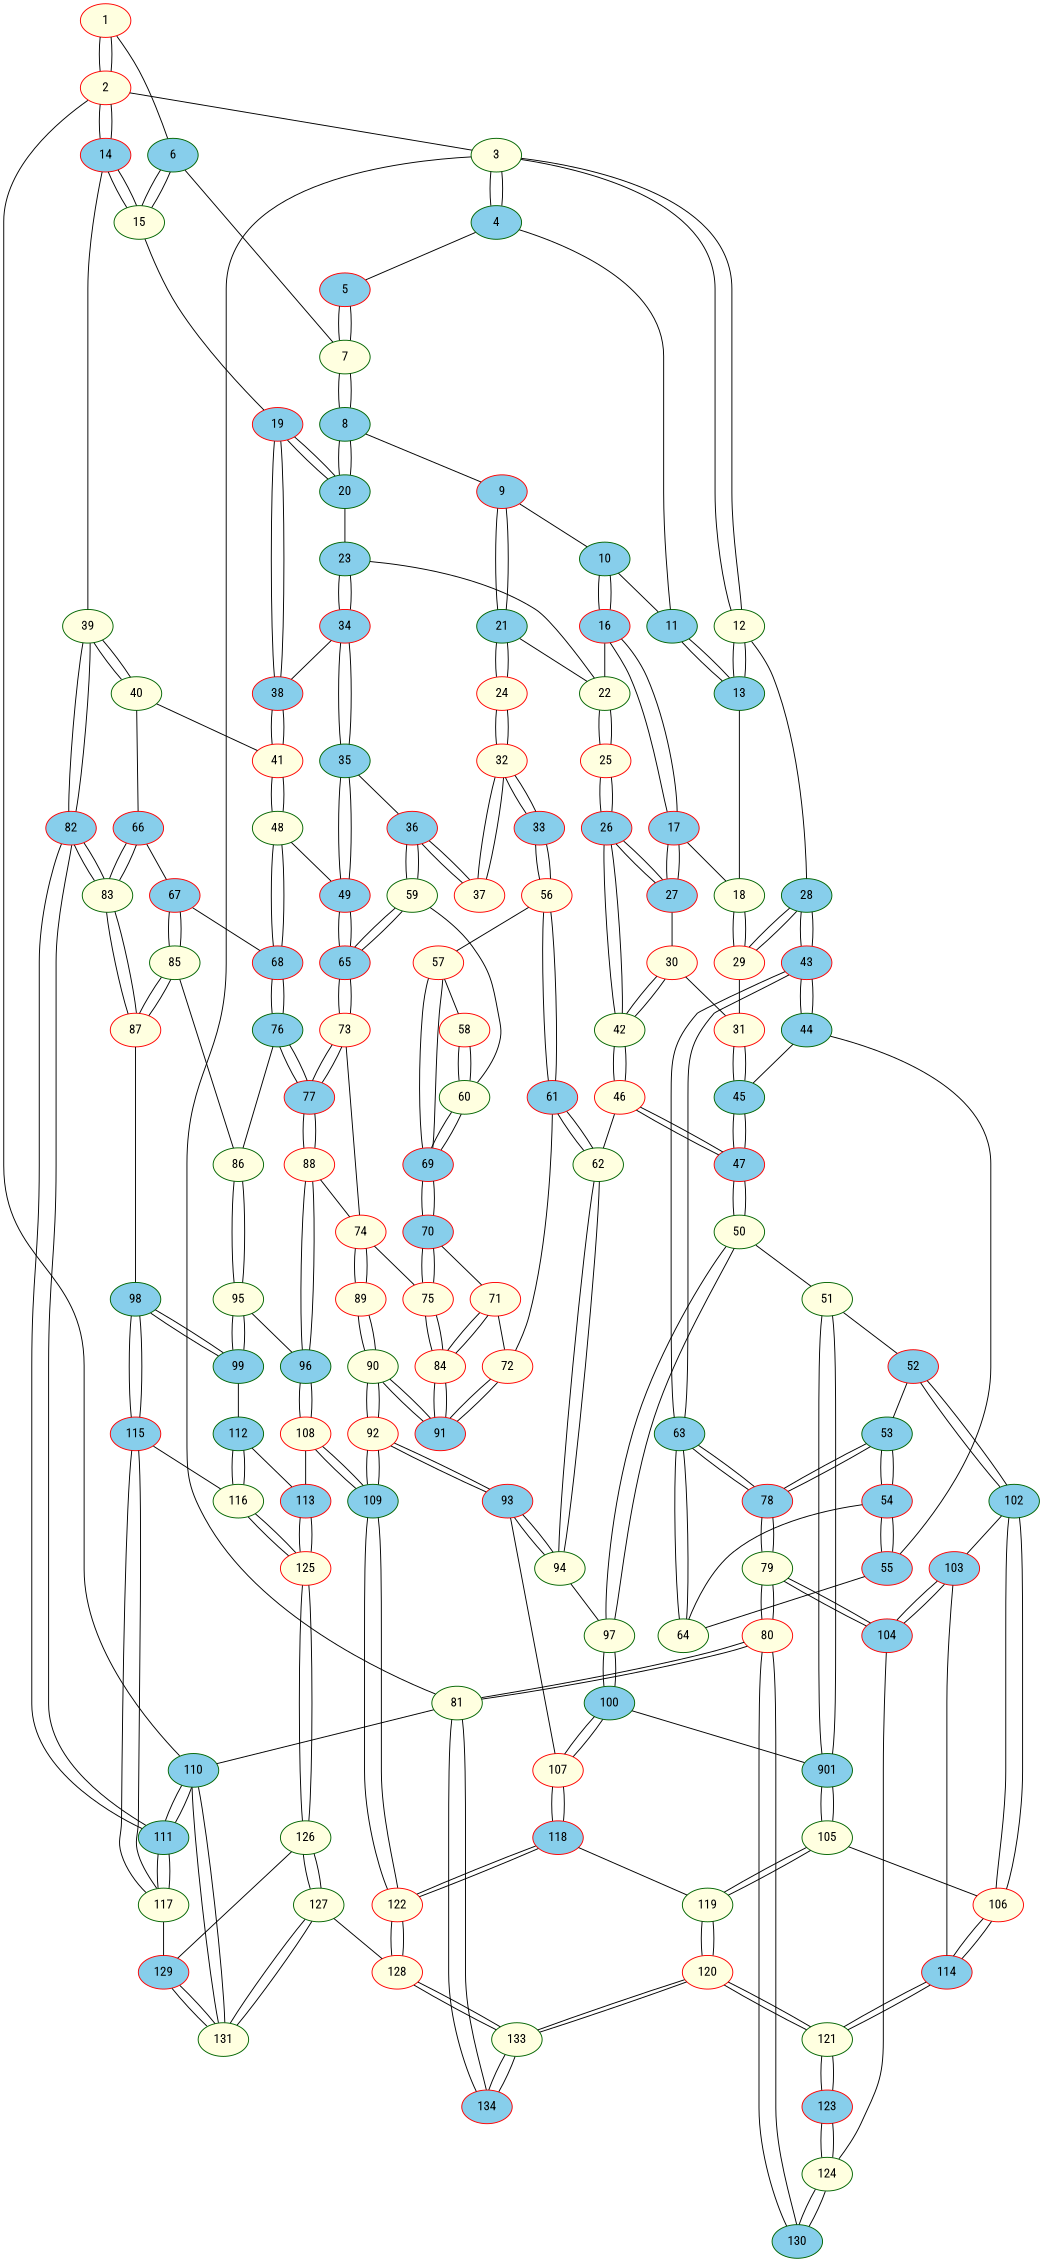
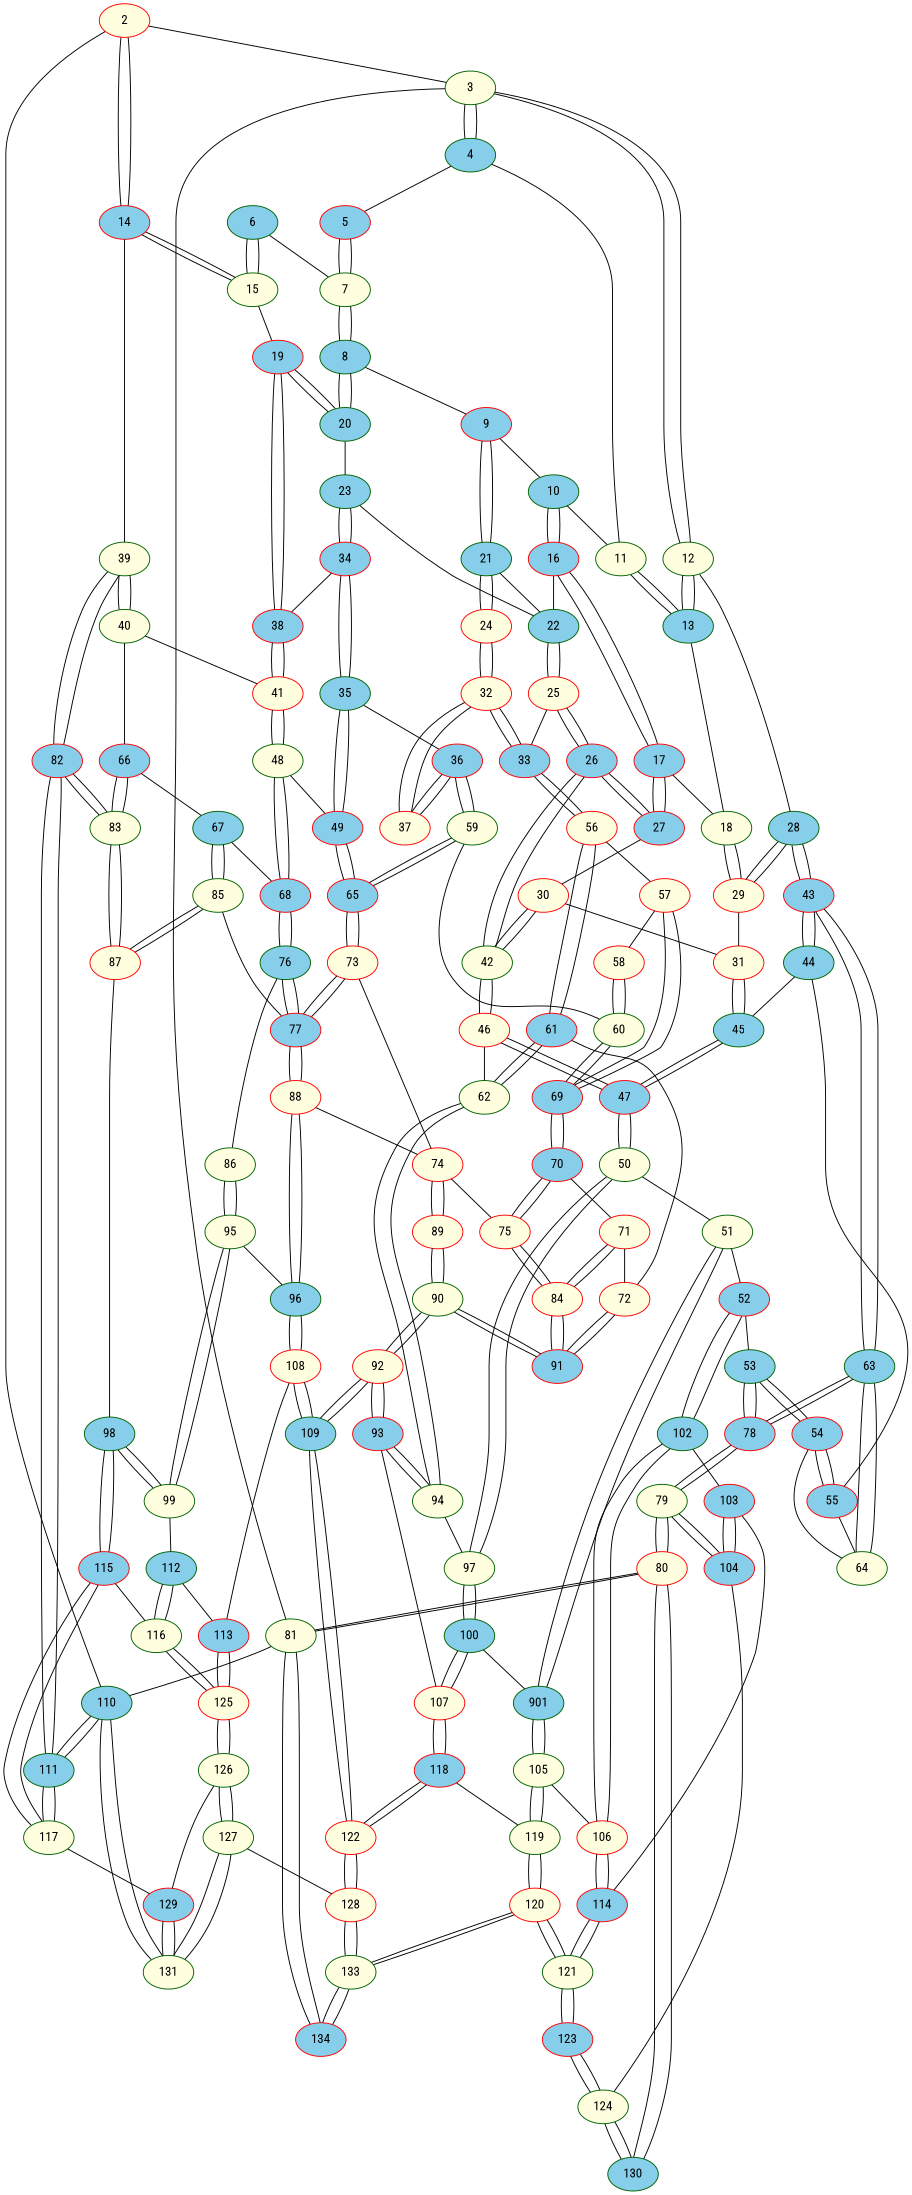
  graph {
    fontname="Roboto Condensed"
    node [color=red fillcolor=lightyellow fontname="Roboto Condensed" style=filled]
    edge [fontname="Roboto Condensed"]
-   1
    2
    6 [color=darkgreen fillcolor=skyblue]
    3 [color=darkgreen]
    14 [fillcolor=skyblue]
    110 [color=darkgreen fillcolor=skyblue]
    7 [color=darkgreen]
    15 [color=darkgreen]
    4 [color=darkgreen fillcolor=skyblue]
    12 [color=darkgreen]
    81 [color=darkgreen]
    39 [color=darkgreen]
    111 [color=darkgreen fillcolor=skyblue]
    131 [color=darkgreen]
    5 [fillcolor=skyblue]
-   11 [color=darkgreen fillcolor=skyblue]
+   11 [color=darkgreen]
    13 [color=darkgreen fillcolor=skyblue]
    28 [color=darkgreen fillcolor=skyblue]
    134 [fillcolor=skyblue]
    8 [color=darkgreen fillcolor=skyblue]
    19 [fillcolor=skyblue]
    9 [fillcolor=skyblue]
    20 [color=darkgreen fillcolor=skyblue]
    10 [color=darkgreen fillcolor=skyblue]
    21 [color=darkgreen fillcolor=skyblue]
    23 [color=darkgreen fillcolor=skyblue]
    16 [fillcolor=skyblue]
-   22 [color=darkgreen]
+   22 [color=darkgreen fillcolor=skyblue]
    24
    17 [fillcolor=skyblue]
    18 [color=darkgreen]
    29
    43 [fillcolor=skyblue]
    40 [color=darkgreen]
    82 [fillcolor=skyblue]
    38 [fillcolor=skyblue]
    27 [fillcolor=skyblue]
    25
    30
    31
    41
    34 [fillcolor=skyblue]
    32
    26 [fillcolor=skyblue]
    33 [fillcolor=skyblue]
    35 [color=darkgreen fillcolor=skyblue]
    37
    42 [color=darkgreen]
    56
    46
    44 [color=darkgreen fillcolor=skyblue]
    63 [color=darkgreen fillcolor=skyblue]
    45 [color=darkgreen fillcolor=skyblue]
    47 [fillcolor=skyblue]
    57
    61 [fillcolor=skyblue]
    36 [fillcolor=skyblue]
    49 [fillcolor=skyblue]
    59 [color=darkgreen]
    65 [fillcolor=skyblue]
    60 [color=darkgreen]
    48 [color=darkgreen]
    66 [fillcolor=skyblue]
    83 [color=darkgreen]
-   67 [fillcolor=skyblue]
+   67 [color=darkgreen fillcolor=skyblue]
    68 [fillcolor=skyblue]
    62 [color=darkgreen]
    55 [fillcolor=skyblue]
    78 [fillcolor=skyblue]
    64 [color=darkgreen]
    50 [color=darkgreen]
    94 [color=darkgreen]
    51 [color=darkgreen]
    97 [color=darkgreen]
    76 [color=darkgreen fillcolor=skyblue]
    73
    52 [fillcolor=skyblue]
    n78 [color=darkgreen fillcolor=skyblue label=901]
    100 [color=darkgreen fillcolor=skyblue]
    53 [color=darkgreen fillcolor=skyblue]
    102 [color=darkgreen fillcolor=skyblue]
    105 [color=darkgreen]
    54 [fillcolor=skyblue]
    103 [fillcolor=skyblue]
    106
    79 [color=darkgreen]
    58
    69 [fillcolor=skyblue]
    72
    70 [fillcolor=skyblue]
    91 [fillcolor=skyblue]
    74
    77 [fillcolor=skyblue]
    85 [color=darkgreen]
    87
    86 [color=darkgreen]
    71
    75
    84
    89
    88
    90 [color=darkgreen]
    95 [color=darkgreen]
    96 [color=darkgreen fillcolor=skyblue]
    80
    104 [fillcolor=skyblue]
    130 [color=darkgreen fillcolor=skyblue]
    124 [color=darkgreen]
    117 [color=darkgreen]
    98 [color=darkgreen fillcolor=skyblue]
-   99 [color=darkgreen fillcolor=skyblue]
+   99 [color=darkgreen]
    115 [fillcolor=skyblue]
    108
    92
    93 [fillcolor=skyblue]
    109 [color=darkgreen fillcolor=skyblue]
    107
    122
    118 [fillcolor=skyblue]
    112 [color=darkgreen fillcolor=skyblue]
    113 [fillcolor=skyblue]
    116 [color=darkgreen]
    119 [color=darkgreen]
    114 [fillcolor=skyblue]
    121 [color=darkgreen]
    120
    125
    128
    129 [fillcolor=skyblue]
    126 [color=darkgreen]
    123 [fillcolor=skyblue]
    133 [color=darkgreen]
    127 [color=darkgreen]
-   1 -- 2
-   1 -- 2
-   1 -- 6
    2 -- 3
    2 -- 14
    2 -- 14
    2 -- 110
    6 -- 7
    6 -- 15
    6 -- 15
    3 -- 4
    3 -- 4
    3 -- 12
    3 -- 12
    3 -- 81
    14 -- 15
    14 -- 15
    14 -- 39
    110 -- 111
    110 -- 111
    110 -- 131
    110 -- 131
    7 -- 8
    7 -- 8
    15 -- 19
    4 -- 5
    4 -- 11
    12 -- 13
    12 -- 13
    12 -- 28
    81 -- 110
    81 -- 134
    81 -- 134
    39 -- 40
    39 -- 40
    39 -- 82
    39 -- 82
    111 -- 117
    111 -- 117
    5 -- 7
    5 -- 7
    11 -- 13
    11 -- 13
    13 -- 18
    28 -- 29
    28 -- 29
    28 -- 43
    28 -- 43
    8 -- 9
    8 -- 20
    8 -- 20
    19 -- 20
    19 -- 20
    19 -- 38
    19 -- 38
    9 -- 10
    9 -- 21
    9 -- 21
    20 -- 23
    10 -- 11
    10 -- 16
    10 -- 16
    21 -- 22
    21 -- 24
    21 -- 24
    23 -- 22
    23 -- 34
    23 -- 34
    16 -- 22
    16 -- 17
    16 -- 17
    22 -- 25
    22 -- 25
    24 -- 32
    24 -- 32
    17 -- 18
    17 -- 27
    17 -- 27
    18 -- 29
    18 -- 29
    29 -- 31
    43 -- 44
    43 -- 44
    43 -- 63
    43 -- 63
    40 -- 41
    40 -- 66
    82 -- 111
    82 -- 111
    82 -- 83
    82 -- 83
    38 -- 41
    38 -- 41
    27 -- 30
    25 -- 26
    25 -- 26
+   25 -- 33
    30 -- 31
    30 -- 42
    30 -- 42
    31 -- 45
    31 -- 45
    41 -- 48
    41 -- 48
    34 -- 38
    34 -- 35
    34 -- 35
    32 -- 33
    32 -- 33
    32 -- 37
    32 -- 37
    26 -- 27
    26 -- 27
    26 -- 42
    26 -- 42
    33 -- 56
    33 -- 56
    35 -- 36
    35 -- 49
    35 -- 49
    42 -- 46
    42 -- 46
    56 -- 57
    56 -- 61
    56 -- 61
    46 -- 47
    46 -- 47
    46 -- 62
    44 -- 45
    44 -- 55
    63 -- 78
    63 -- 78
    63 -- 64
    63 -- 64
    45 -- 47
    45 -- 47
    47 -- 50
    47 -- 50
    57 -- 58
    57 -- 69
    57 -- 69
    61 -- 62
    61 -- 62
    61 -- 72
    36 -- 37
    36 -- 37
    36 -- 59
    36 -- 59
    49 -- 65
    49 -- 65
    59 -- 65
    59 -- 65
    59 -- 60
    65 -- 73
    65 -- 73
    60 -- 69
    60 -- 69
    48 -- 49
    48 -- 68
    48 -- 68
    66 -- 83
    66 -- 83
    66 -- 67
    83 -- 87
    83 -- 87
    67 -- 68
    67 -- 85
    67 -- 85
    68 -- 76
    68 -- 76
    62 -- 94
    62 -- 94
    55 -- 64
    78 -- 79
    78 -- 79
    50 -- 51
    50 -- 97
    50 -- 97
    94 -- 97
    51 -- 52
    51 -- n78
    51 -- n78
    97 -- 100
    97 -- 100
    76 -- 77
    76 -- 77
    76 -- 86
    73 -- 74
    73 -- 77
    73 -- 77
    52 -- 53
    52 -- 102
    52 -- 102
    n78 -- 105
    n78 -- 105
    100 -- n78
    100 -- 107
    100 -- 107
    53 -- 78
    53 -- 78
    53 -- 54
    53 -- 54
    102 -- 103
    102 -- 106
    102 -- 106
    105 -- 106
    105 -- 119
    105 -- 119
    54 -- 55
    54 -- 55
    54 -- 64
    103 -- 104
    103 -- 104
    103 -- 114
    106 -- 114
    106 -- 114
    79 -- 80
    79 -- 80
    79 -- 104
    79 -- 104
    58 -- 60
    58 -- 60
    69 -- 70
    69 -- 70
    72 -- 91
    72 -- 91
    70 -- 71
    70 -- 75
    70 -- 75
    74 -- 75
    74 -- 89
    74 -- 89
    77 -- 88
    77 -- 88
    85 -- 87
    85 -- 87
-   85 -- 86
+   85 -- 77
    87 -- 98
    86 -- 95
    86 -- 95
    71 -- 72
    71 -- 84
    71 -- 84
    75 -- 84
    75 -- 84
    84 -- 91
    84 -- 91
    89 -- 90
    89 -- 90
    88 -- 74
    88 -- 96
    88 -- 96
    90 -- 91
    90 -- 91
    90 -- 92
    90 -- 92
    95 -- 96
    95 -- 99
    95 -- 99
    96 -- 108
    96 -- 108
    80 -- 81
    80 -- 81
    80 -- 130
    80 -- 130
    104 -- 124
    124 -- 130
    124 -- 130
    117 -- 129
    98 -- 99
    98 -- 99
    98 -- 115
    98 -- 115
    99 -- 112
    115 -- 117
    115 -- 117
    115 -- 116
    108 -- 109
    108 -- 109
    108 -- 113
    92 -- 93
    92 -- 93
    92 -- 109
    92 -- 109
    93 -- 94
    93 -- 94
    93 -- 107
    109 -- 122
    109 -- 122
    107 -- 118
    107 -- 118
    122 -- 128
    122 -- 128
    118 -- 122
    118 -- 122
    118 -- 119
    112 -- 113
    112 -- 116
    112 -- 116
    113 -- 125
    113 -- 125
    116 -- 125
    116 -- 125
    119 -- 120
    119 -- 120
    114 -- 121
    114 -- 121
    121 -- 123
    121 -- 123
    120 -- 121
    120 -- 121
    120 -- 133
    120 -- 133
    125 -- 126
    125 -- 126
    128 -- 133
    128 -- 133
    129 -- 131
    129 -- 131
    126 -- 129
    126 -- 127
    126 -- 127
    123 -- 124
    123 -- 124
    133 -- 134
    133 -- 134
    127 -- 131
    127 -- 131
    127 -- 128
  }
